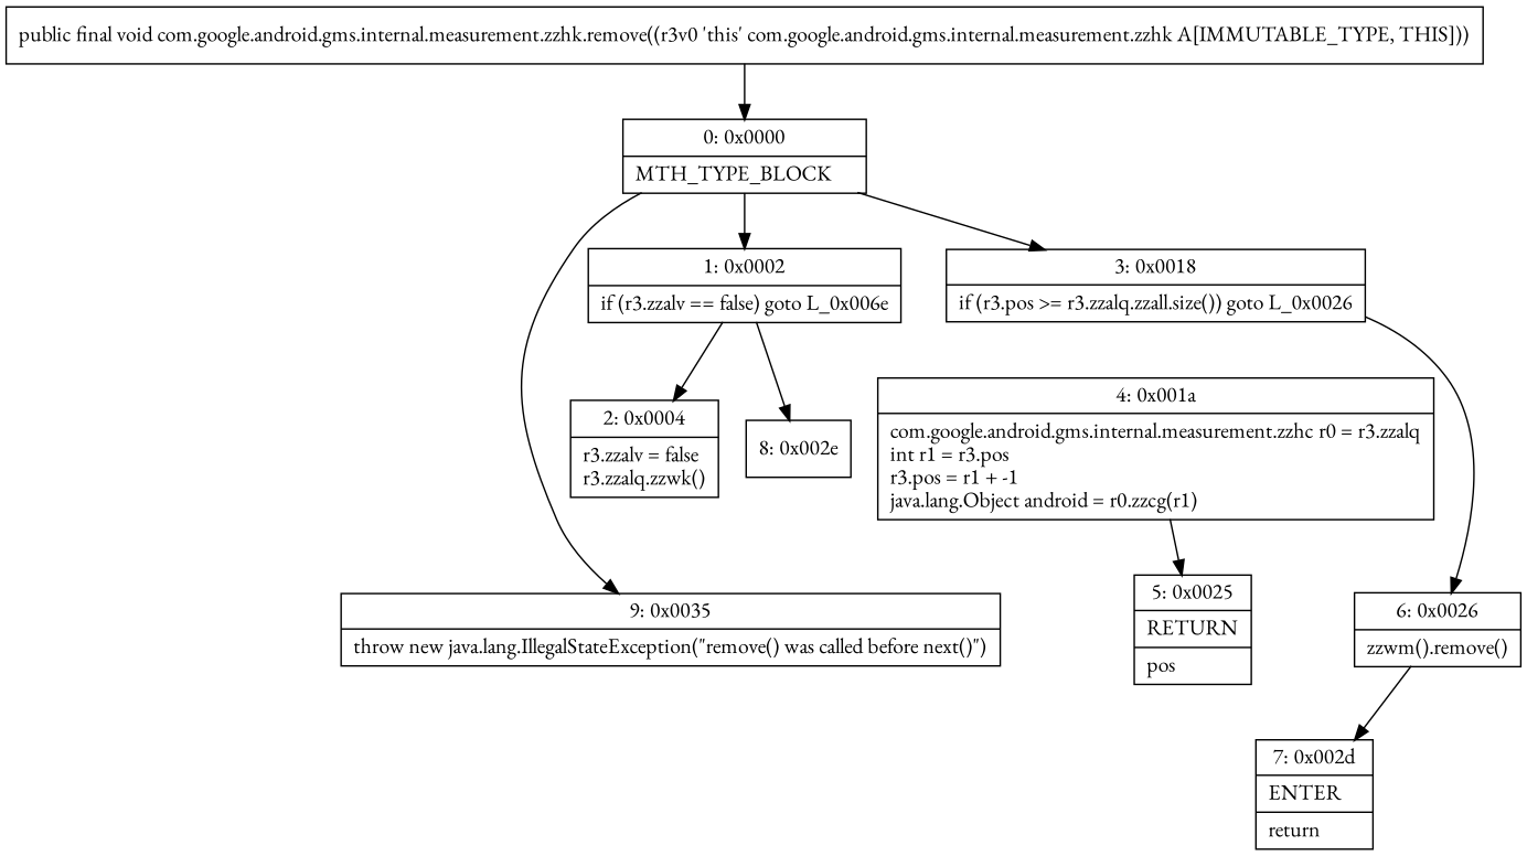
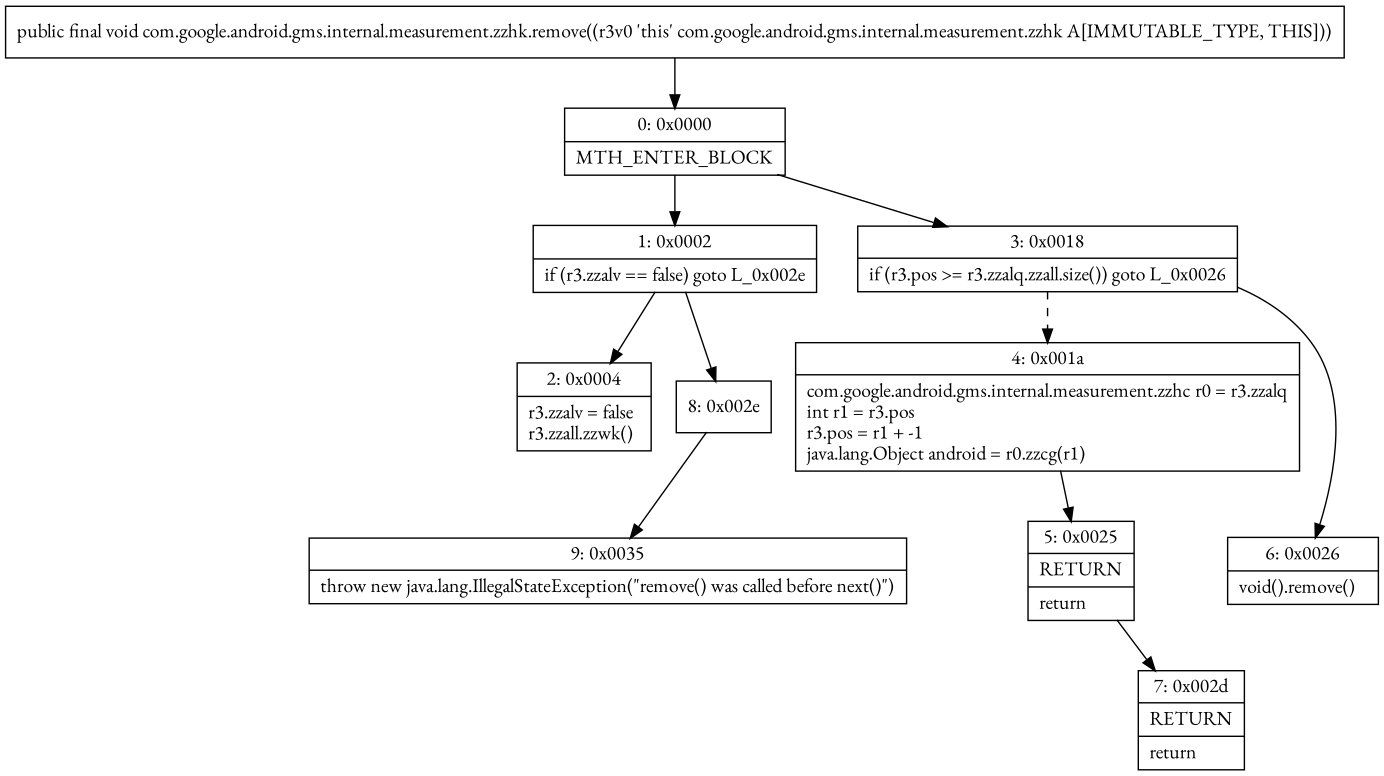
  digraph {
    fontname="EB Garamond"
    node [fontname="EB Garamond" shape=record]
    edge [fontname="EB Garamond"]
-   n1 [label="{0\:\ 0x0000|MTH_TYPE_BLOCK\l}"]
-   n2 [label="{1\:\ 0x0002|if (r3.zzalv == false) goto L_0x006e\l}"]
+   n1 [label="{0\:\ 0x0000|MTH_ENTER_BLOCK\l}"]
+   n2 [label="{1\:\ 0x0002|if (r3.zzalv == false) goto L_0x002e\l}"]
    n3 [label="{3\:\ 0x0018|if (r3.pos \>= r3.zzalq.zzall.size()) goto L_0x0026\l}"]
-   n4 [label="{2\:\ 0x0004|r3.zzalv = false\lr3.zzalq.zzwk()\l}"]
+   n4 [label="{2\:\ 0x0004|r3.zzalv = false\lr3.zzall.zzwk()\l}"]
    n5 [label="{8\:\ 0x002e}"]
    n6 [label="{9\:\ 0x0035|throw new java.lang.IllegalStateException(\"remove() was called before next()\")\l}"]
    n7 [label="{4\:\ 0x001a|com.google.android.gms.internal.measurement.zzhc r0 = r3.zzalq\lint r1 = r3.pos\lr3.pos = r1 + \-1\ljava.lang.Object android = r0.zzcg(r1)\l}"]
-   n8 [label="{6\:\ 0x0026|zzwm().remove()\l}"]
-   n9 [label="{5\:\ 0x0025|RETURN\l|pos\l}"]
-   n10 [label="{7\:\ 0x002d|ENTER\l|return\l}"]
+   n8 [label="{6\:\ 0x0026|void().remove()\l}"]
+   n9 [label="{5\:\ 0x0025|RETURN\l|return\l}"]
+   n10 [label="{7\:\ 0x002d|RETURN\l|return\l}"]
    n11 [label="{public final void com.google.android.gms.internal.measurement.zzhk.remove((r3v0 'this' com.google.android.gms.internal.measurement.zzhk A[IMMUTABLE_TYPE, THIS])) }"]
    n1 -> n2
    n1 -> n3
    n2 -> n4 [style=solid]
    n2 -> n5
+   n3 -> n7 [style=dashed]
    n3 -> n8
-   n1 -> n6
+   n5 -> n6
    n7 -> n9
-   n8 -> n10
+   n9 -> n10
    n11 -> n1
  }
